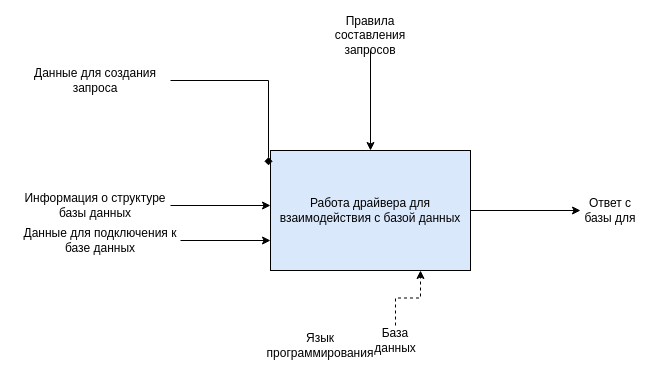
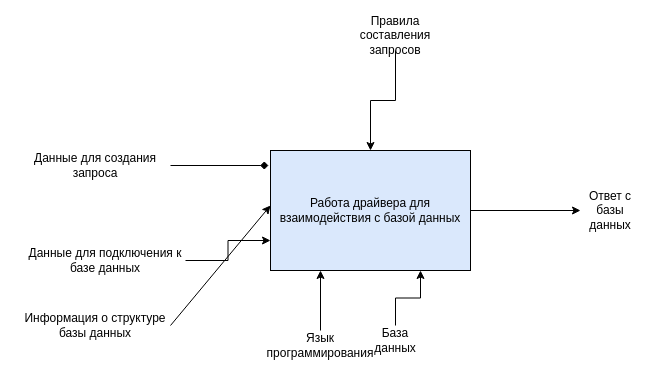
  <mxCell id="0" />
  <mxCell id="1" parent="0" />
  <mxCell id="2" style="edgeStyle=orthogonalEdgeStyle;rounded=0;orthogonalLoop=1;jettySize=auto;html=1;exitX=1;exitY=0.5;exitDx=0;exitDy=0;entryX=0;entryY=0.5;entryDx=0;entryDy=0;" parent="1" source="3" target="8" edge="1"><mxGeometry relative="1" as="geometry" /></mxCell>
  <mxCell id="3" value="Работа драйвера для взаимодействия с базой данных" style="rounded=0;whiteSpace=wrap;html=1;fillColor=#dae8fc;" parent="1" vertex="1"><mxGeometry x="270" y="150" width="200" height="120" as="geometry" /></mxCell>
  <mxCell id="4" value="" style="endArrow=classic;html=1;rounded=0;exitX=1;exitY=0.5;exitDx=0;exitDy=0;" parent="1" source="5" edge="1"><mxGeometry width="50" height="50" relative="1" as="geometry"><mxPoint x="210" y="100" as="sourcePoint" /><mxPoint x="270" y="205" as="targetPoint" /></mxGeometry></mxCell>
- <mxCell id="5" value="Информация о структуре базы данных" style="text;html=1;align=center;verticalAlign=middle;whiteSpace=wrap;rounded=0;" parent="1" vertex="1"><mxGeometry x="20" y="190" width="150" height="30" as="geometry" /></mxCell>
- <mxCell id="6" value="Правила составления запросов" style="text;html=1;align=center;verticalAlign=middle;whiteSpace=wrap;rounded=0;" parent="1" vertex="1"><mxGeometry x="340" y="20" width="60" height="30" as="geometry" /></mxCell>
+ <mxCell id="5" value="Информация о структуре базы данных" style="text;html=1;align=center;verticalAlign=middle;whiteSpace=wrap;rounded=0;" parent="1" vertex="1"><mxGeometry x="20" y="310" width="150" height="30" as="geometry" /></mxCell>
+ <mxCell id="6" value="Правила составления запросов" style="text;html=1;align=center;verticalAlign=middle;whiteSpace=wrap;rounded=0;" parent="1" vertex="1"><mxGeometry x="365" y="20" width="60" height="30" as="geometry" /></mxCell>
  <mxCell id="7" style="edgeStyle=orthogonalEdgeStyle;rounded=0;orthogonalLoop=1;jettySize=auto;html=1;exitX=0.5;exitY=1;exitDx=0;exitDy=0;entryX=0.5;entryY=0;entryDx=0;entryDy=0;" parent="1" source="6" target="3" edge="1"><mxGeometry relative="1" as="geometry"><mxPoint x="300" y="150" as="targetPoint" /></mxGeometry></mxCell>
- <mxCell id="8" value="Ответ с базы для" style="text;html=1;align=center;verticalAlign=middle;whiteSpace=wrap;rounded=0;" parent="1" vertex="1"><mxGeometry x="580" y="195" width="60" height="30" as="geometry" /></mxCell>
- <mxCell id="9" value="Данные для создания запроса" style="text;html=1;align=center;verticalAlign=middle;whiteSpace=wrap;rounded=0;" parent="1" vertex="1"><mxGeometry x="20" y="65" width="150" height="30" as="geometry" /></mxCell>
+ <mxCell id="8" value="Ответ с базы данных" style="text;html=1;align=center;verticalAlign=middle;whiteSpace=wrap;rounded=0;" parent="1" vertex="1"><mxGeometry x="580" y="195" width="60" height="30" as="geometry" /></mxCell>
+ <mxCell id="9" value="Данные для создания запроса" style="text;html=1;align=center;verticalAlign=middle;whiteSpace=wrap;rounded=0;" parent="1" vertex="1"><mxGeometry x="20" y="150" width="150" height="30" as="geometry" /></mxCell>
  <mxCell id="10" value="База данных" style="text;html=1;align=center;verticalAlign=middle;whiteSpace=wrap;rounded=0;" parent="1" vertex="1"><mxGeometry x="365" y="325" width="60" height="30" as="geometry" /></mxCell>
- <mxCell id="11" style="edgeStyle=orthogonalEdgeStyle;rounded=0;orthogonalLoop=1;jettySize=auto;html=1;exitX=0.5;exitY=0;exitDx=0;exitDy=0;entryX=0.75;entryY=1;entryDx=0;entryDy=0;dashed=1;" parent="1" source="10" target="3" edge="1"><mxGeometry relative="1" as="geometry" /></mxCell>
+ <mxCell id="11" style="edgeStyle=orthogonalEdgeStyle;rounded=0;orthogonalLoop=1;jettySize=auto;html=1;exitX=0.5;exitY=0;exitDx=0;exitDy=0;entryX=0.75;entryY=1;entryDx=0;entryDy=0;" parent="1" source="10" target="3" edge="1"><mxGeometry relative="1" as="geometry" /></mxCell>
  <mxCell id="12" style="edgeStyle=orthogonalEdgeStyle;rounded=0;orthogonalLoop=1;jettySize=auto;html=1;exitX=1;exitY=0.5;exitDx=0;exitDy=0;entryX=0;entryY=0.75;entryDx=0;entryDy=0;" parent="1" source="13" target="3" edge="1"><mxGeometry relative="1" as="geometry" /></mxCell>
- <mxCell id="13" value="Данные для подключения к базе данных" style="text;html=1;align=center;verticalAlign=middle;whiteSpace=wrap;rounded=0;" parent="1" vertex="1"><mxGeometry x="20" y="225" width="160" height="30" as="geometry" /></mxCell>
+ <mxCell id="13" value="Данные для подключения к базе данных" style="text;html=1;align=center;verticalAlign=middle;whiteSpace=wrap;rounded=0;" parent="1" vertex="1"><mxGeometry x="25" y="245" width="160" height="30" as="geometry" /></mxCell>
  <mxCell id="14" style="edgeStyle=orthogonalEdgeStyle;rounded=0;orthogonalLoop=1;jettySize=auto;html=1;exitX=1;exitY=0.5;exitDx=0;exitDy=0;entryX=-0.01;entryY=0.125;entryDx=0;entryDy=0;entryPerimeter=0;endArrow=diamond;" parent="1" source="9" target="3" edge="1"><mxGeometry relative="1" as="geometry" /></mxCell>
+ <mxCell id="15" style="edgeStyle=orthogonalEdgeStyle;rounded=0;orthogonalLoop=1;jettySize=auto;html=1;exitX=0.5;exitY=0;exitDx=0;exitDy=0;entryX=0.25;entryY=1;entryDx=0;entryDy=0;" parent="1" source="16" target="3" edge="1"><mxGeometry relative="1" as="geometry" /></mxCell>
  <mxCell id="16" value="Язык программирования" style="text;html=1;align=center;verticalAlign=middle;whiteSpace=wrap;rounded=0;" parent="1" vertex="1"><mxGeometry x="290" y="330" width="60" height="30" as="geometry" /></mxCell>
